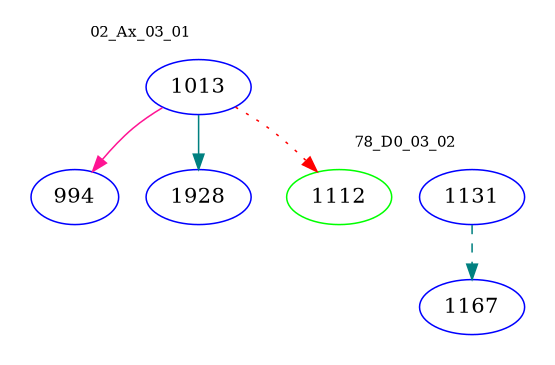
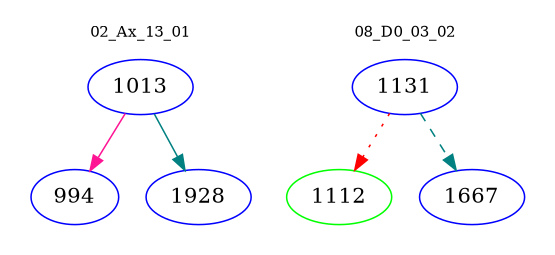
  digraph {
    node [color=blue]
    edge [color=teal style=solid]
    n1 [label=1013]
    n2 [label=994]
    n3 [label=1928]
    n4 [label=1131]
    n5 [color=green label=1112]
-   n6 [label=1167]
+   n6 [label=1667]
    subgraph cluster_1 {
      color=white
      fontsize=10
-     label="02_Ax_03_01"
+     label="02_Ax_13_01"
      n1
      n2
      n3
    }
    subgraph cluster_2 {
      color=white
      fontsize=10
-     label="78_D0_03_02"
+     label="08_D0_03_02"
      n4
      n5
      n6
    }
    n1 -> n2 [color=deeppink]
    n1 -> n3
-   n1 -> n5 [color=red style=dotted]
+   n4 -> n5 [color=red style=dotted]
    n4 -> n6 [style=dashed]
  }
